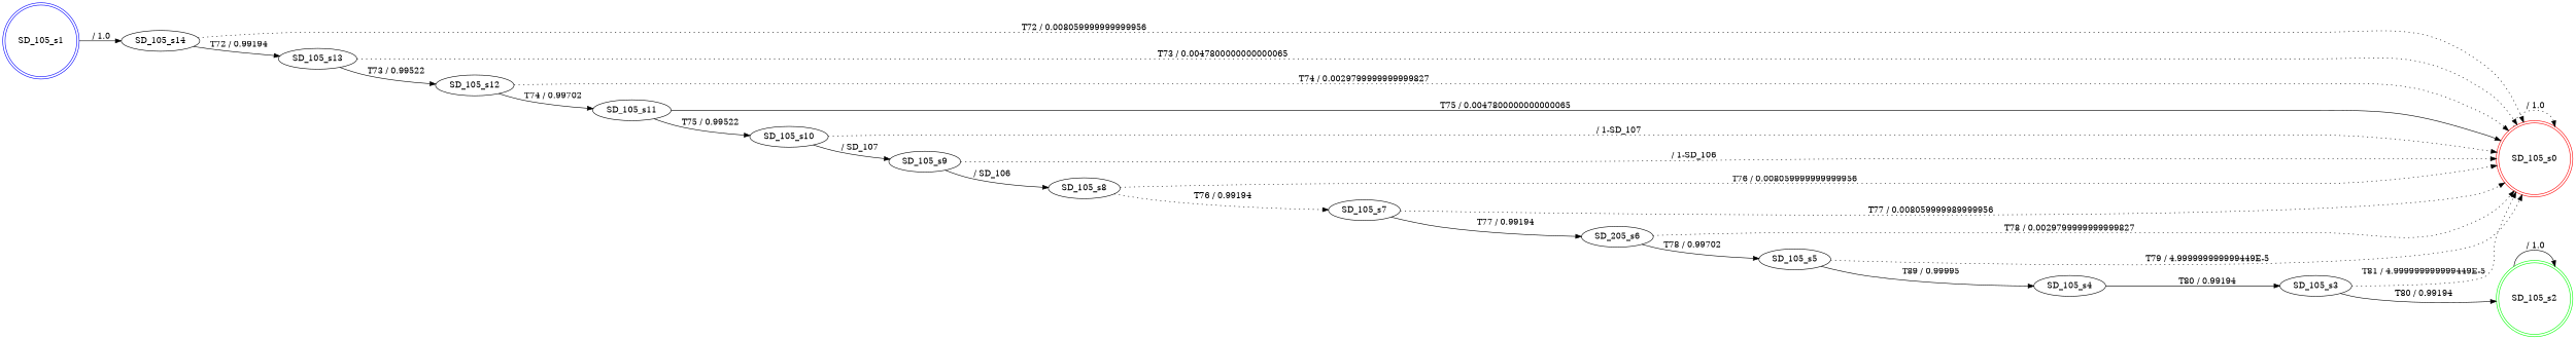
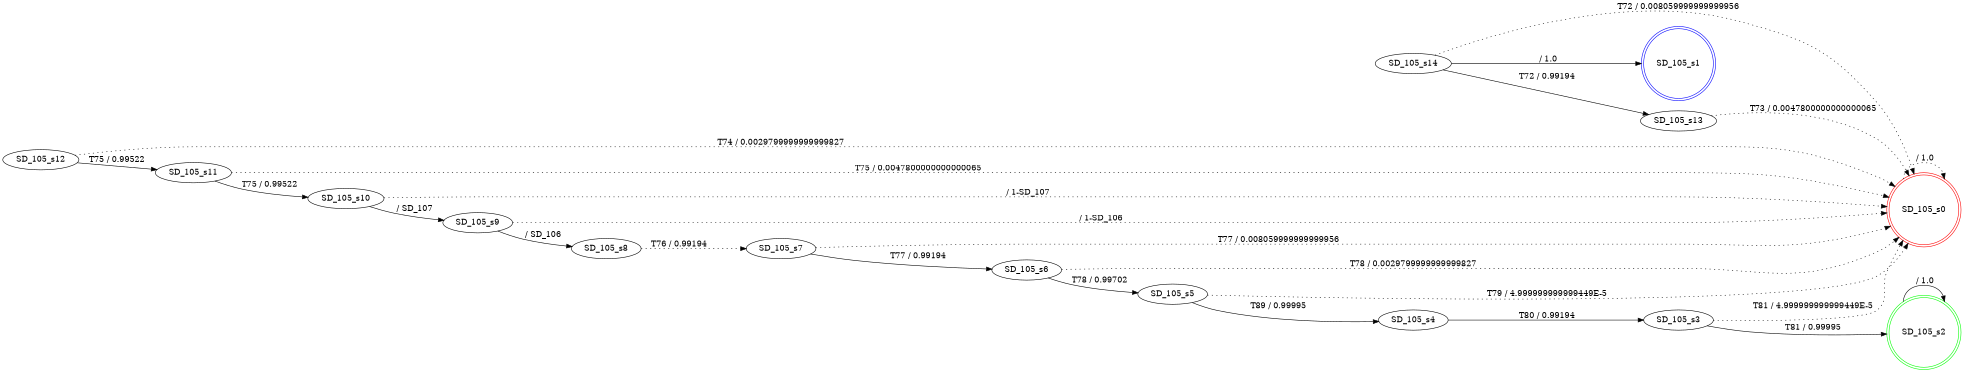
  digraph {
    rankdir=LR
    n1 [color=red label=SD_105_s0 shape=doublecircle]
    n2 [color=blue label=SD_105_s1 shape=doublecircle]
    n3 [label=SD_105_s14]
    n4 [label=SD_105_s13]
    n5 [color=green label=SD_105_s2 shape=doublecircle]
    n6 [label=SD_105_s3]
    n7 [label=SD_105_s4]
    n8 [label=SD_105_s5]
-   n9 [label=SD_205_s6]
+   n9 [label=SD_105_s6]
    n10 [label=SD_105_s7]
    n11 [label=SD_105_s8]
    n12 [label=SD_105_s9]
    n13 [label=SD_105_s10]
    n14 [label=SD_105_s11]
    n15 [label=SD_105_s12]
    n1 -> n1 [label=" / 1.0" style=dotted]
-   n2 -> n3 [label=" / 1.0"]
+   n3 -> n2 [label=" / 1.0"]
    n3 -> n1 [label="T72 / 0.008059999999999956" style=dotted]
    n3 -> n4 [label="T72 / 0.99194"]
    n4 -> n1 [label="T73 / 0.0047800000000000065" style=dotted]
-   n4 -> n15 [label="T73 / 0.99522"]
    n5 -> n5 [label=" / 1.0"]
    n6 -> n1 [label="T81 / 4.999999999999449E-5" style=dotted]
-   n6 -> n5 [label="T80 / 0.99194"]
+   n6 -> n5 [label="T81 / 0.99995"]
    n7 -> n6 [label="T80 / 0.99194"]
    n8 -> n1 [label="T79 / 4.999999999999449E-5" style=dotted]
    n8 -> n7 [label="T89 / 0.99995"]
    n9 -> n1 [label="T78 / 0.0029799999999999827" style=dotted]
    n9 -> n8 [label="T78 / 0.99702"]
-   n10 -> n1 [label="T77 / 0.008059999989999956" style=dotted]
+   n10 -> n1 [label="T77 / 0.008059999999999956" style=dotted]
    n10 -> n9 [label="T77 / 0.99194"]
-   n11 -> n1 [label="T76 / 0.008059999999999956" style=dotted]
    n11 -> n10 [label="T76 / 0.99194" style=dotted]
    n12 -> n1 [label=" / 1-SD_106" style=dotted]
    n12 -> n11 [label=" / SD_106"]
    n13 -> n1 [label=" / 1-SD_107" style=dotted]
    n13 -> n12 [label=" / SD_107"]
-   n14 -> n1 [label="T75 / 0.0047800000000000065" style=solid]
+   n14 -> n1 [label="T75 / 0.0047800000000000065" style=dotted]
    n14 -> n13 [label="T75 / 0.99522"]
    n15 -> n1 [label="T74 / 0.0029799999999999827" style=dotted]
-   n15 -> n14 [label="T74 / 0.99702"]
+   n15 -> n14 [label="T75 / 0.99522"]
  }
